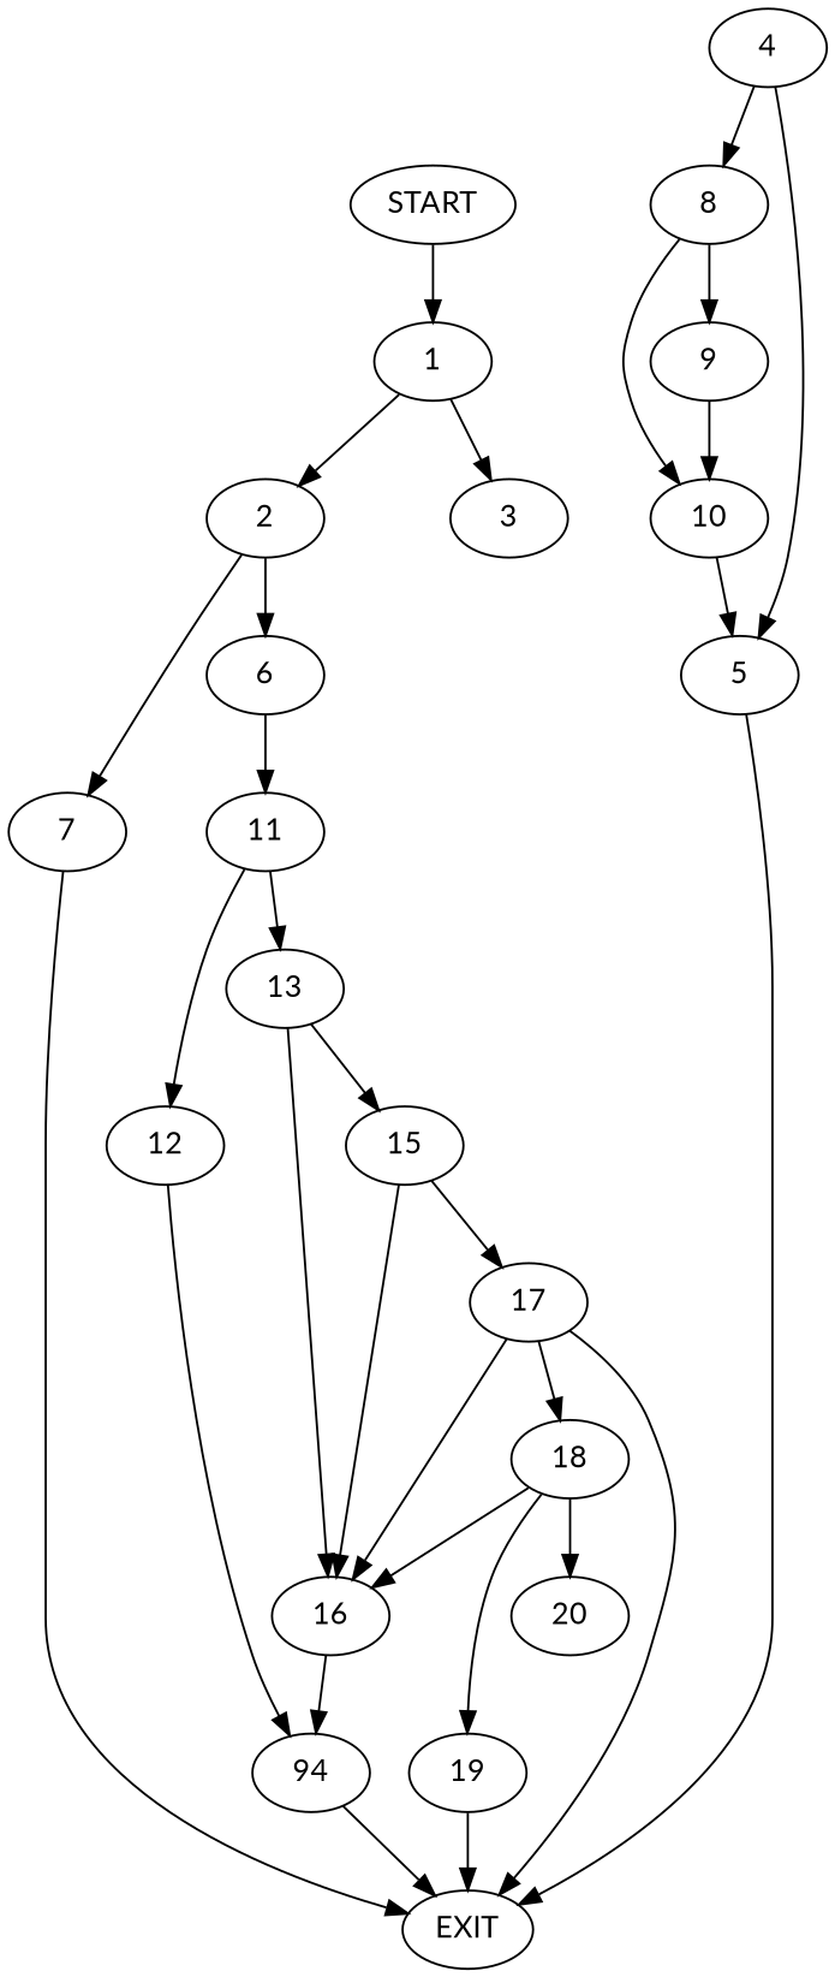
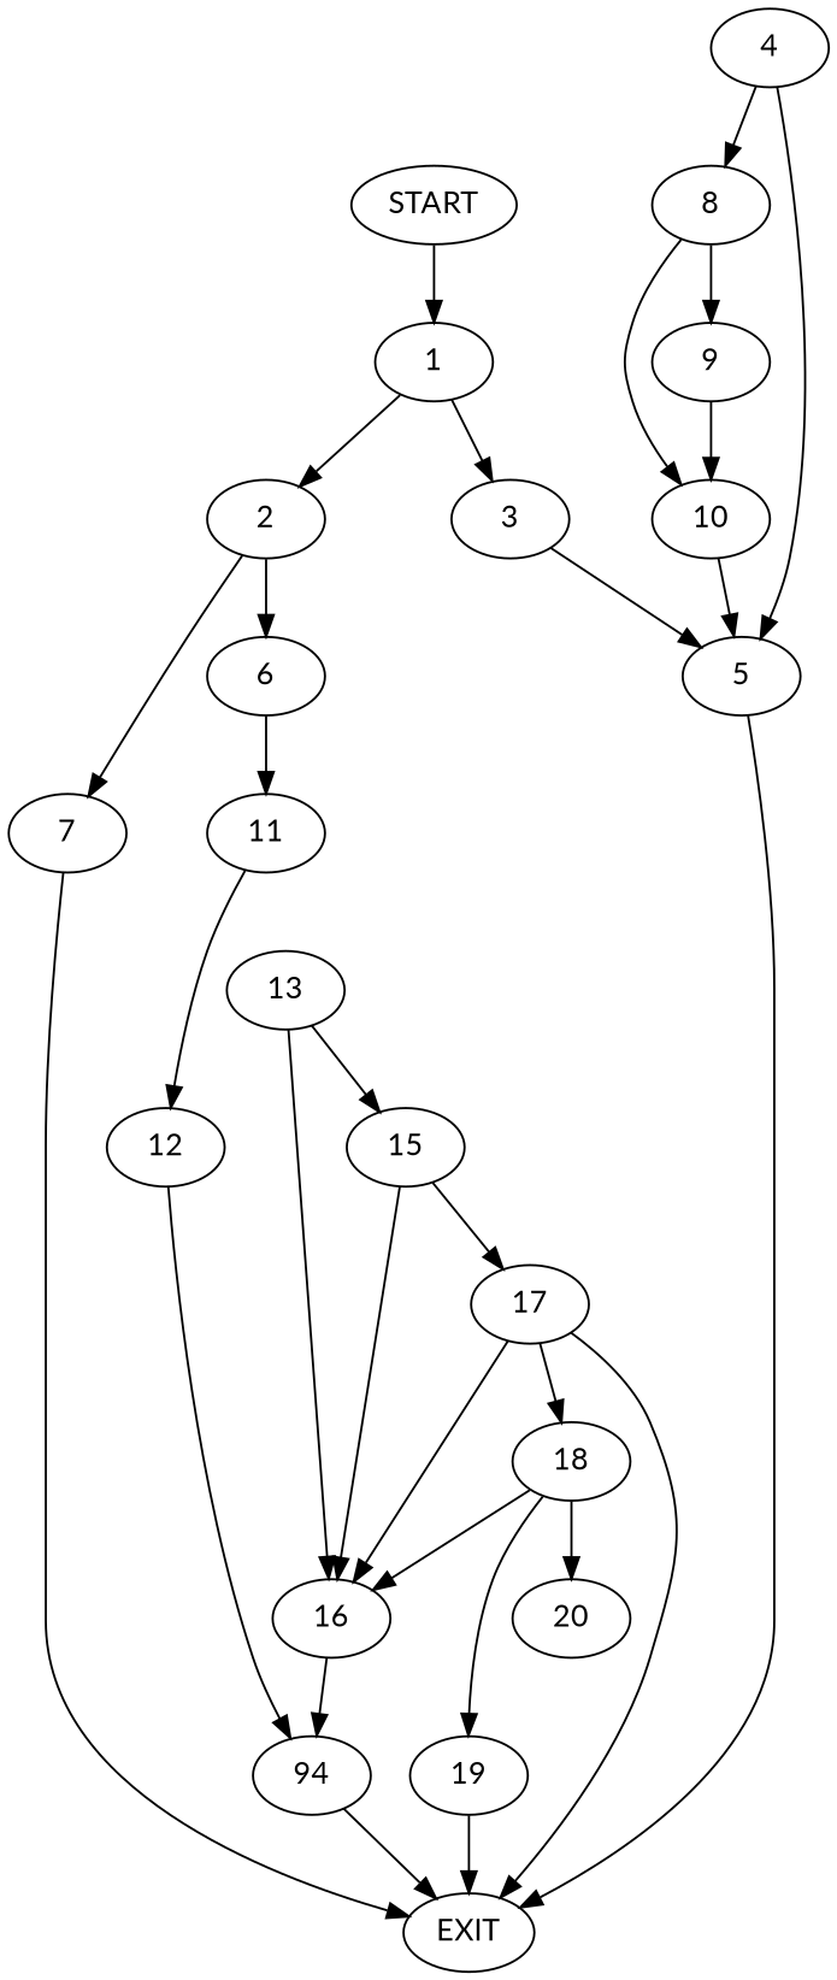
  digraph {
    fontname=Lato
    node [fontname=Lato]
    edge [fontname=Lato]
    n1 [label=START]
    1
    2
    3
    n5 [label=EXIT]
    6
    7
    5
    11
    4
    8
    9
    10
    12
    13
    n16 [label=94]
    15
    16
    17
    18
    19
    20
    n1 -> 1
    1 -> 2
    1 -> 3
    2 -> 6
    2 -> 7
+   3 -> 5
    6 -> 11
    7 -> n5
    5 -> n5
    11 -> 12
-   11 -> 13
    4 -> 5
    4 -> 8
    8 -> 9
    8 -> 10
    9 -> 10
    10 -> 5
    12 -> n16
    13 -> 15
    13 -> 16
    n16 -> n5
    15 -> 16
    15 -> 17
    16 -> n16
    17 -> n5
    17 -> 16
    17 -> 18
    18 -> 16
    18 -> 19
    18 -> 20
    19 -> n5
  }
